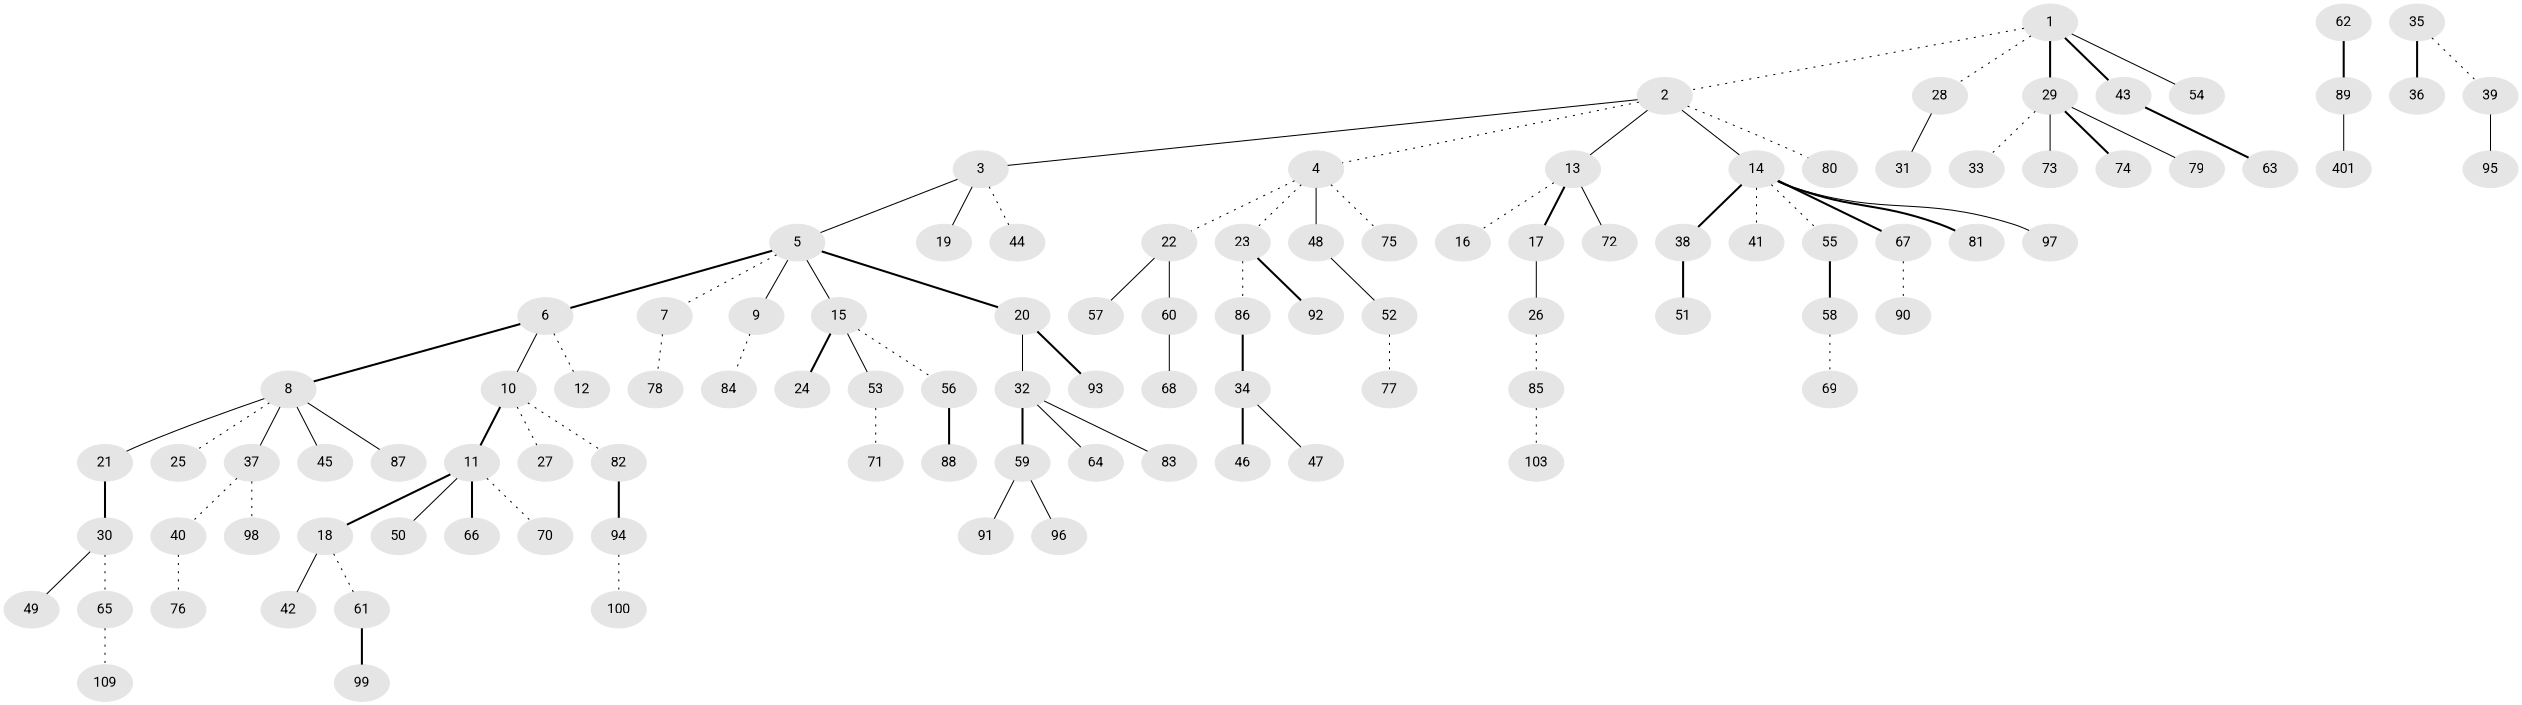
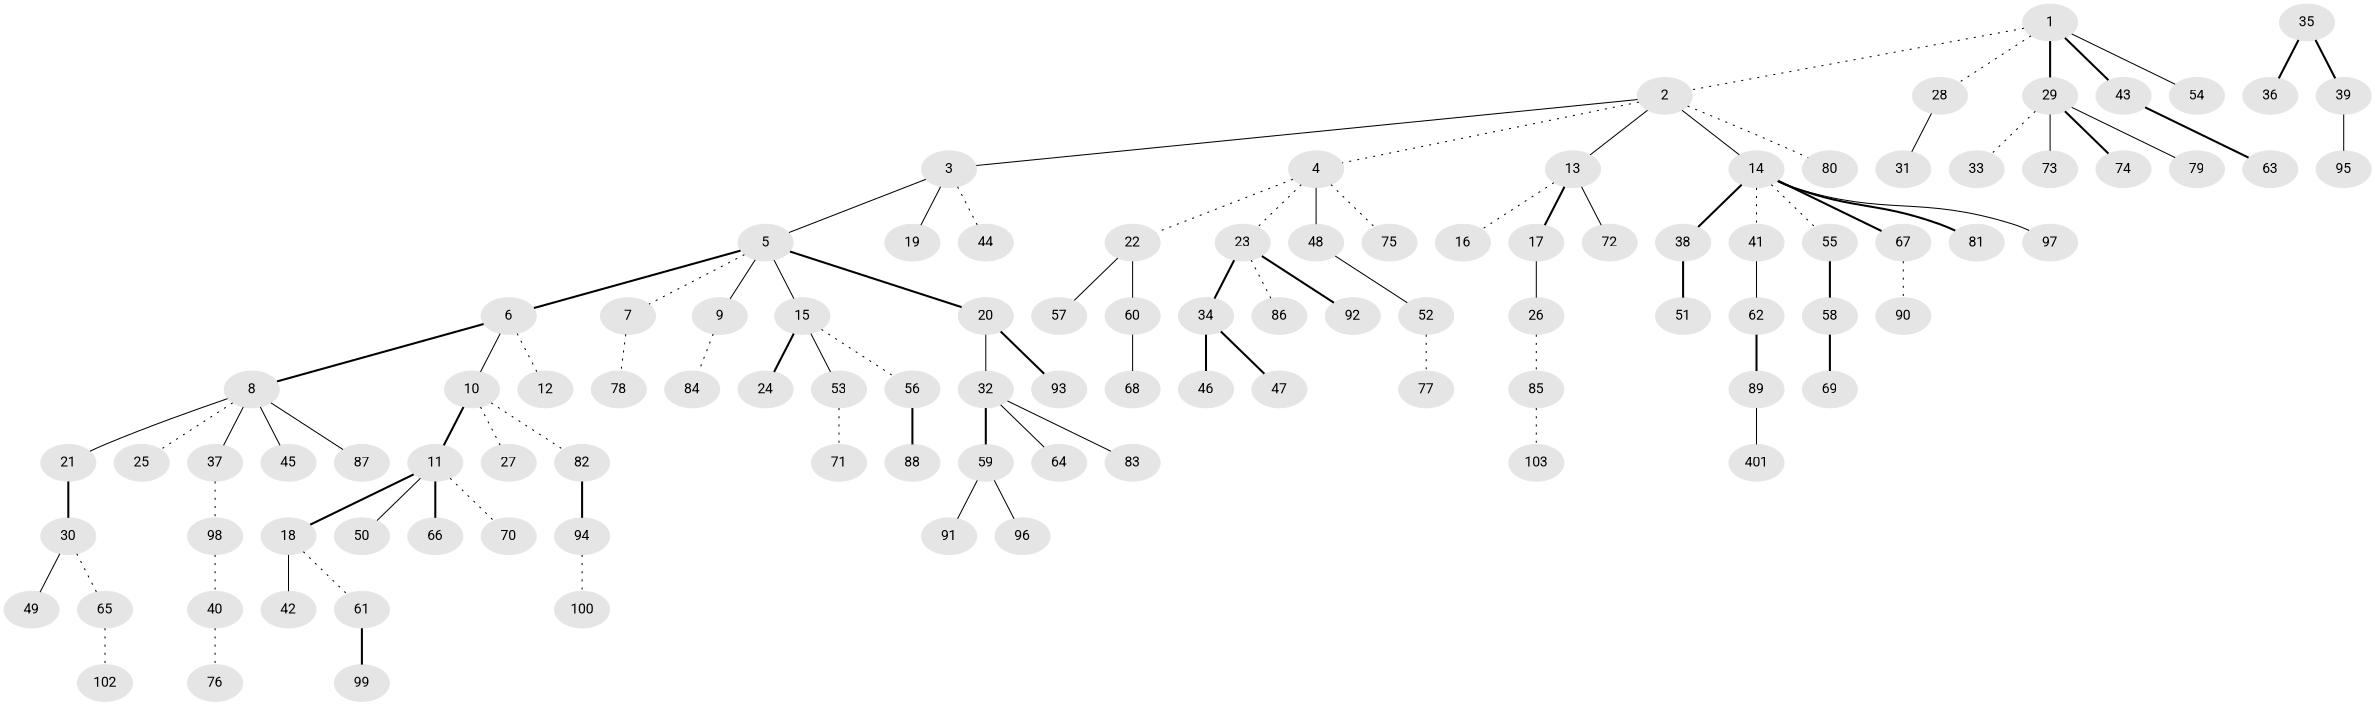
  graph {
    fontname=Roboto
    node [color=gray90 fontname=Roboto style=filled]
    edge [fontname=Roboto style=dotted]
    1
    2
    28
    29
    43
    54
    3
    4
    13
    14
    80
    31
    33
    73
    74
    79
    63
    5
    19
    44
    22
    23
    48
    75
    16
    17
    72
    38
    41
    55
    67
    81
    97
    6
    7
    9
    15
    20
    57
    60
    34
    86
    92
    52
    8
    10
    12
    78
    84
    24
    53
    56
    32
    93
    21
    25
    37
    45
    87
    11
    27
    82
    30
    40
    98
    18
    50
    66
    70
    94
    42
    61
    26
    51
    62
    58
    90
    71
    88
    85
    99
    59
    64
    83
    49
    65
    68
    46
    47
    35
    36
    39
    103
-   102 [label=109]
+   102
    91
    96
    95
    76
    89
    77
    69
    n102 [label=401]
    100
    1 -- 2
    1 -- 28
    1 -- 29 [style=bold]
    1 -- 43 [style=bold]
    1 -- 54 [style=solid]
    2 -- 3 [style=solid]
    2 -- 4
    2 -- 13 [style=solid]
    2 -- 14 [style=solid]
    2 -- 80
    28 -- 31 [style=solid]
    29 -- 33
    29 -- 73 [style=solid]
    29 -- 74 [style=bold]
    29 -- 79 [style=solid]
    43 -- 63 [style=bold]
    3 -- 5 [style=solid]
    3 -- 19 [style=solid]
    3 -- 44
    4 -- 22
    4 -- 23
    4 -- 48 [style=solid]
    4 -- 75
    13 -- 16
    13 -- 17 [style=bold]
    13 -- 72 [style=solid]
    14 -- 38 [style=bold]
    14 -- 41
    14 -- 55
    14 -- 67 [style=bold]
    14 -- 81 [style=bold]
    14 -- 97 [style=solid]
    5 -- 6 [style=bold]
    5 -- 7
    5 -- 9 [style=solid]
    5 -- 15 [style=solid]
    5 -- 20 [style=bold]
    22 -- 57 [style=solid]
    22 -- 60 [style=solid]
-   86 -- 34 [style=bold]
+   23 -- 34 [style=bold]
    23 -- 86
    23 -- 92 [style=bold]
    48 -- 52 [style=solid]
    17 -- 26 [style=solid]
    38 -- 51 [style=bold]
+   41 -- 62 [style=solid]
    55 -- 58 [style=bold]
    67 -- 90
    6 -- 8 [style=bold]
    6 -- 10 [style=solid]
    6 -- 12
    7 -- 78
    9 -- 84
    15 -- 24 [style=bold]
    15 -- 53 [style=solid]
    15 -- 56
    20 -- 32 [style=solid]
    20 -- 93 [style=bold]
    60 -- 68 [style=solid]
    34 -- 46 [style=bold]
-   34 -- 47 [style=solid]
+   34 -- 47 [style=bold]
    52 -- 77
    8 -- 21 [style=solid]
    8 -- 25
    8 -- 37 [style=solid]
    8 -- 45 [style=solid]
    8 -- 87 [style=solid]
    10 -- 11 [style=bold]
    10 -- 27
    10 -- 82
    53 -- 71
    56 -- 88 [style=bold]
    32 -- 59 [style=bold]
    32 -- 64 [style=solid]
    32 -- 83 [style=solid]
    21 -- 30 [style=bold]
-   37 -- 40
+   98 -- 40
    37 -- 98
    11 -- 18 [style=bold]
    11 -- 50 [style=solid]
    11 -- 66 [style=bold]
    11 -- 70
    82 -- 94 [style=bold]
    30 -- 49 [style=solid]
    30 -- 65
    40 -- 76
    18 -- 42 [style=solid]
    18 -- 61
    94 -- 100
    61 -- 99 [style=bold]
    26 -- 85
    62 -- 89 [style=bold]
-   58 -- 69
+   58 -- 69 [style=bold]
    85 -- 103
    59 -- 91 [style=solid]
    59 -- 96 [style=solid]
    65 -- 102
    35 -- 36 [style=bold]
-   35 -- 39
+   35 -- 39 [style=bold]
    39 -- 95 [style=solid]
    89 -- n102 [style=solid]
  }
